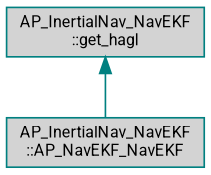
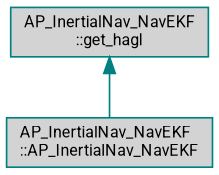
  digraph {
    rankdir=TB
    fontname=Roboto
    node [color=teal fillcolor=lightgrey fontname=Roboto fontsize=10 shape=record style=filled]
    n1 [fontcolor=black height=0.2 label="AP_InertialNav_NavEKF\l::get_hagl" width=0.4]
-   n2 [height=0.2 label="AP_InertialNav_NavEKF\l::AP_NavEKF_NavEKF" width=0.4]
+   n2 [height=0.2 label="AP_InertialNav_NavEKF\l::AP_InertialNav_NavEKF" width=0.4]
    n1 -> n2 [color=teal dir=back fontname=Roboto fontsize=10 labelfontname=Helvetica labelfontsize=10 style=solid]
  }
